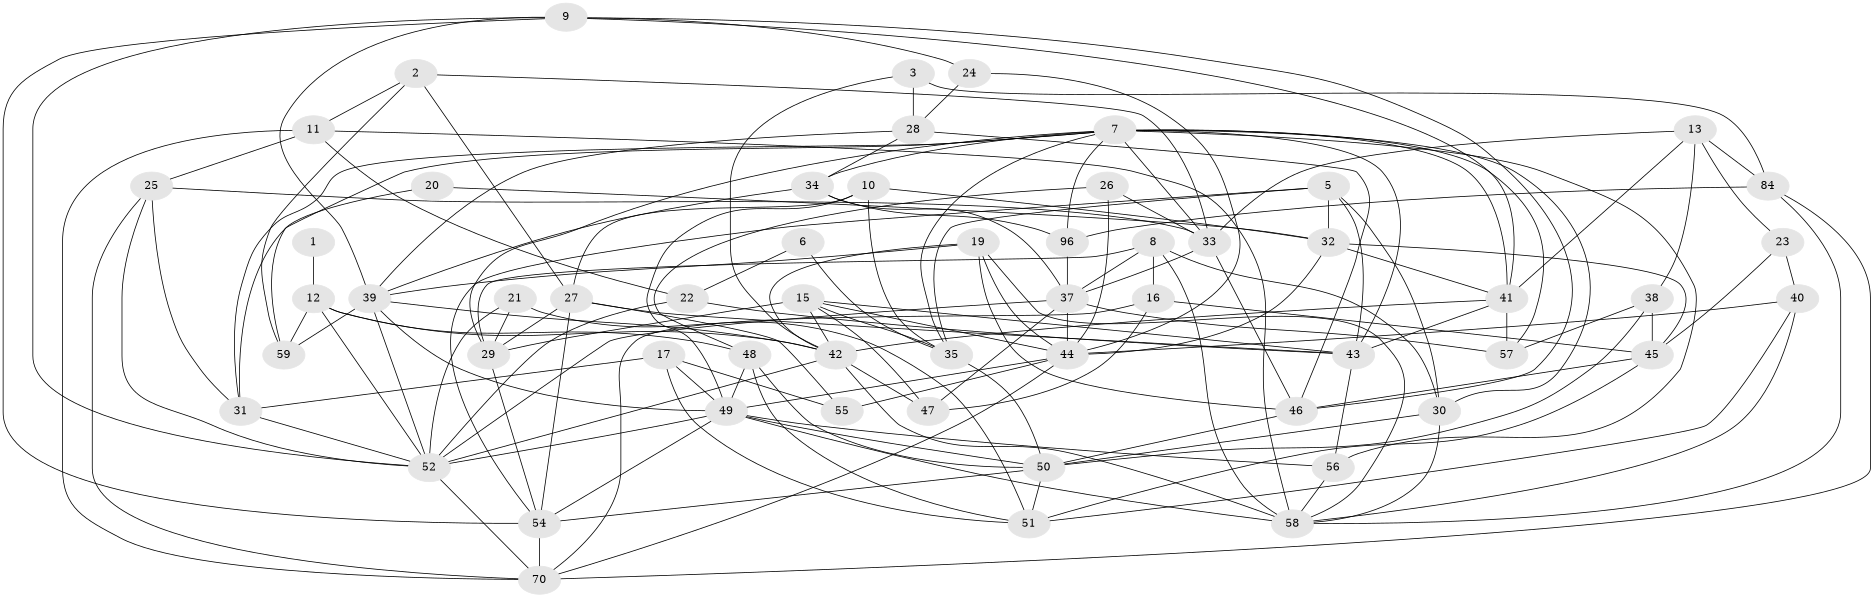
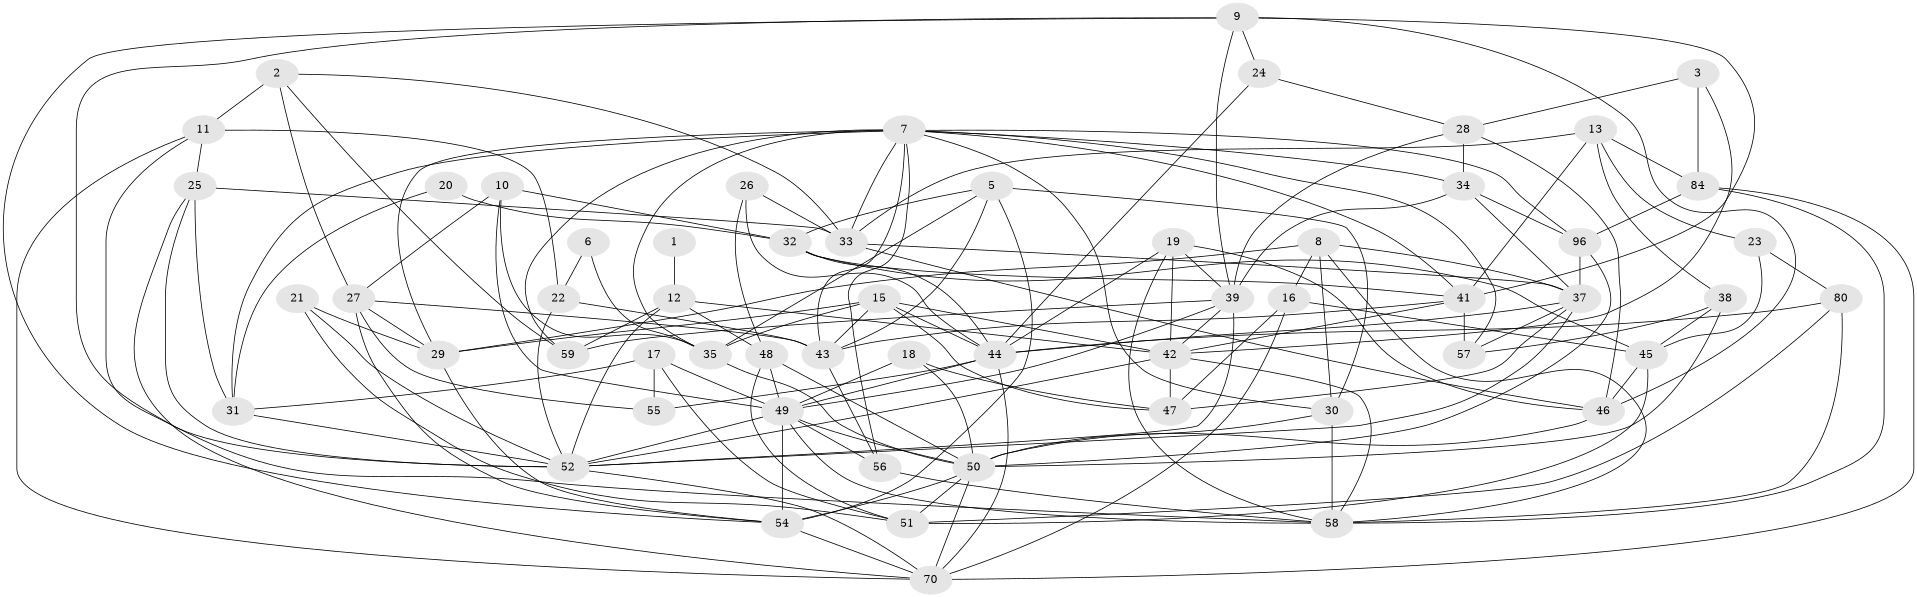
  graph {
    node [color=gray90 style=filled]
    edge [weight=1.0]
    1
    12
    59
    42
    52
    48
    2
    11
    27
    33
    22
    58
    25
    n14 [label=70]
    43
    54
    29
    55
    37
    46
    n21 [label=84]
    3
    28
    n24 [label=96]
    34
    39
    47
    57
    44
    5
    30
    32
    35
    50
    41
    45
    56
    6
    7
    31
    8
    16
    23
-   40
+   40 [label=80]
    9
    24
    49
    10
    51
    13
    38
    15
    17
+   18
    19
    20
    21
    26
    1 -- 12
    12 -- 59
    12 -- 42
    12 -- 52
    12 -- 48
    42 -- 52
    42 -- 58
    42 -- 47
    52 -- n14
    48 -- 50
    48 -- 49 [weight=2.0]
    48 -- 51 [weight=2.0]
    2 -- 59
    2 -- 11
    2 -- 27
    2 -- 33
    11 -- 22 [weight=2.0]
    11 -- 58
    11 -- 25
    11 -- n14
    27 -- 43
    27 -- 54
    27 -- 29
    27 -- 55
    33 -- 37
    33 -- 46
    22 -- 52
    22 -- 43
    25 -- 52
    25 -- 33
    25 -- n14
    25 -- 31
    43 -- 56
    54 -- n14
    29 -- 54
    37 -- 52
    37 -- 47
    37 -- 57
    37 -- 44
    46 -- 50
    n21 -- 58
    n21 -- n14
    n21 -- n24
    3 -- 42
    3 -- n21 [weight=2.0]
    3 -- 28
    28 -- 46
    28 -- 34
    28 -- 39
    n24 -- 37
+   n24 -- 50
    34 -- 37
    34 -- n24
    34 -- 39
    39 -- 59
    39 -- 42
    39 -- 52
    39 -- 49
    44 -- n14
    44 -- 55
    44 -- 49
    5 -- 43
    5 -- 54
    5 -- 30
    5 -- 32
    5 -- 35
    30 -- 58
    30 -- 50 [weight=2.0]
    32 -- 44
    32 -- 41
    32 -- 45
    35 -- 50
+   50 -- n14
    50 -- 54
    50 -- 51
    41 -- 42
    41 -- 43
    41 -- 57
    45 -- 46
    45 -- 51
    56 -- 58
    6 -- 22
    6 -- 35
    7 -- 59
    7 -- 33
    7 -- 43
    7 -- 29
    7 -- n24
    7 -- 34
    7 -- 57
    7 -- 30
    7 -- 35
    7 -- 41
    7 -- 56
    7 -- 31
    31 -- 52
    8 -- 58
    8 -- 29
    8 -- 37
    8 -- 30
    8 -- 16
    16 -- n14
    16 -- 47
    16 -- 45
    23 -- 45
    23 -- 40 [weight=2.0]
    40 -- 58
    40 -- 44 [weight=2.0]
    40 -- 51 [weight=2.0]
    9 -- 52
    9 -- 54
    9 -- 46
    9 -- 39
    9 -- 41
    9 -- 24
    24 -- 28
    24 -- 44
    49 -- 52
    49 -- 58 [weight=2.0]
    49 -- 54
    49 -- 50
    49 -- 56
    10 -- 27
    10 -- 32
    10 -- 35
    10 -- 49
    13 -- 33
    13 -- n21
    13 -- 41
    13 -- 23
    13 -- 38
    38 -- 57
    38 -- 50
    38 -- 45
    15 -- 42
    15 -- 43
    15 -- 29
    15 -- 47
    15 -- 44
    15 -- 35
    17 -- 55
    17 -- 31
    17 -- 49
    17 -- 51
+   18 -- 47
+   18 -- 50
+   18 -- 49
    19 -- 42
    19 -- 58
    19 -- 46
    19 -- 39
    19 -- 44
    20 -- 32
    20 -- 31
    21 -- 52 [weight=2.0]
    21 -- 29
    21 -- 51
    26 -- 48
    26 -- 33
    26 -- 44
  }
